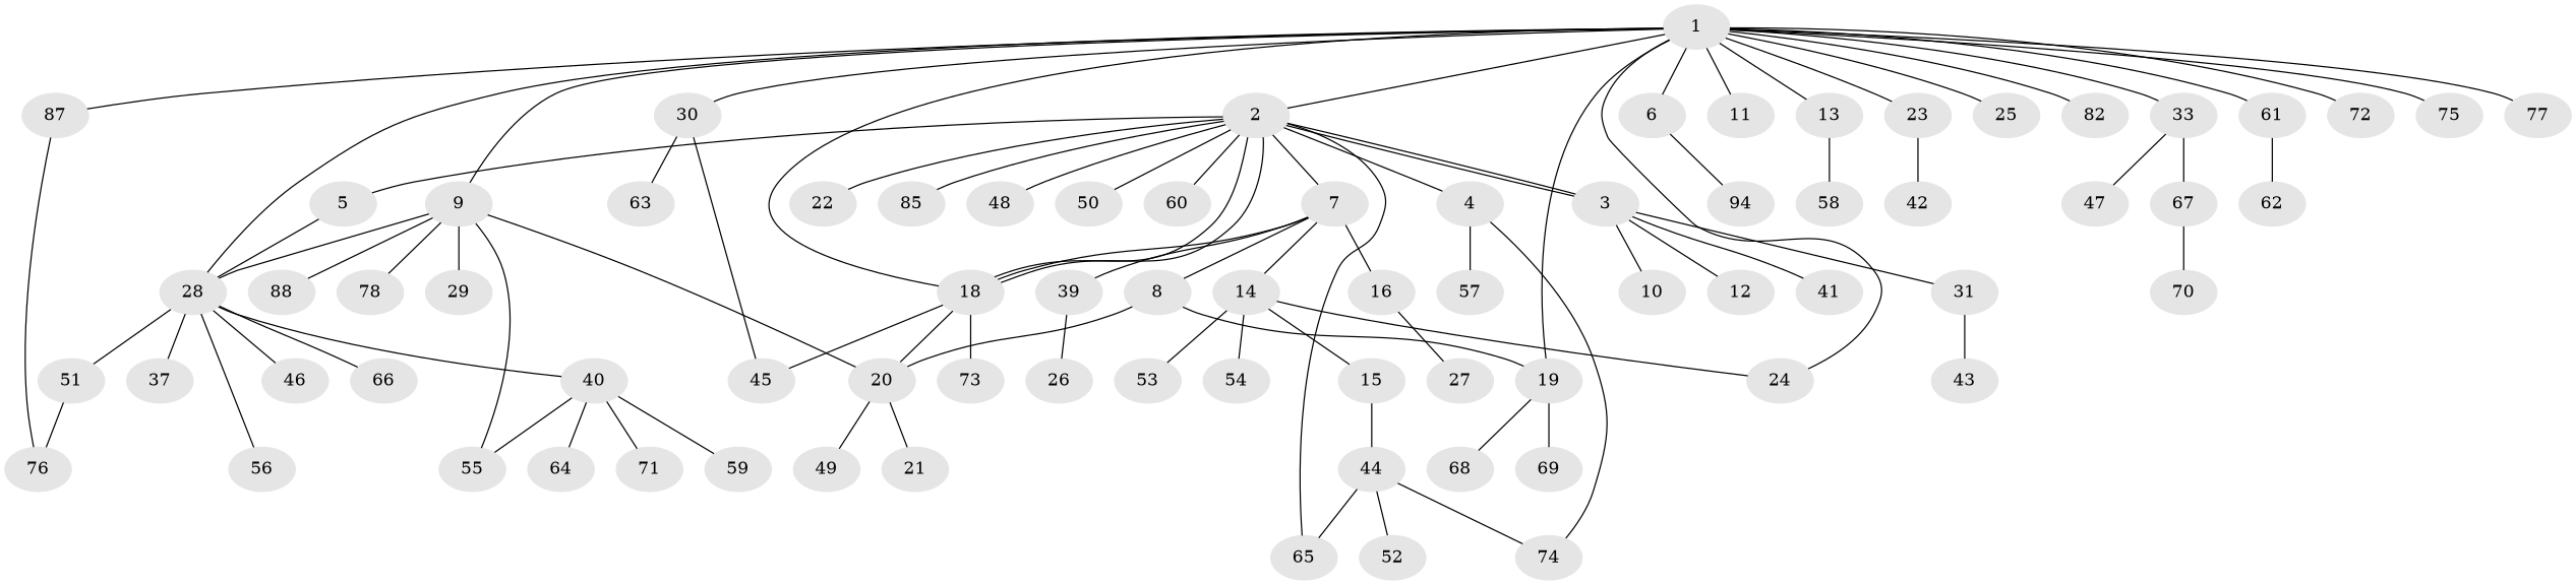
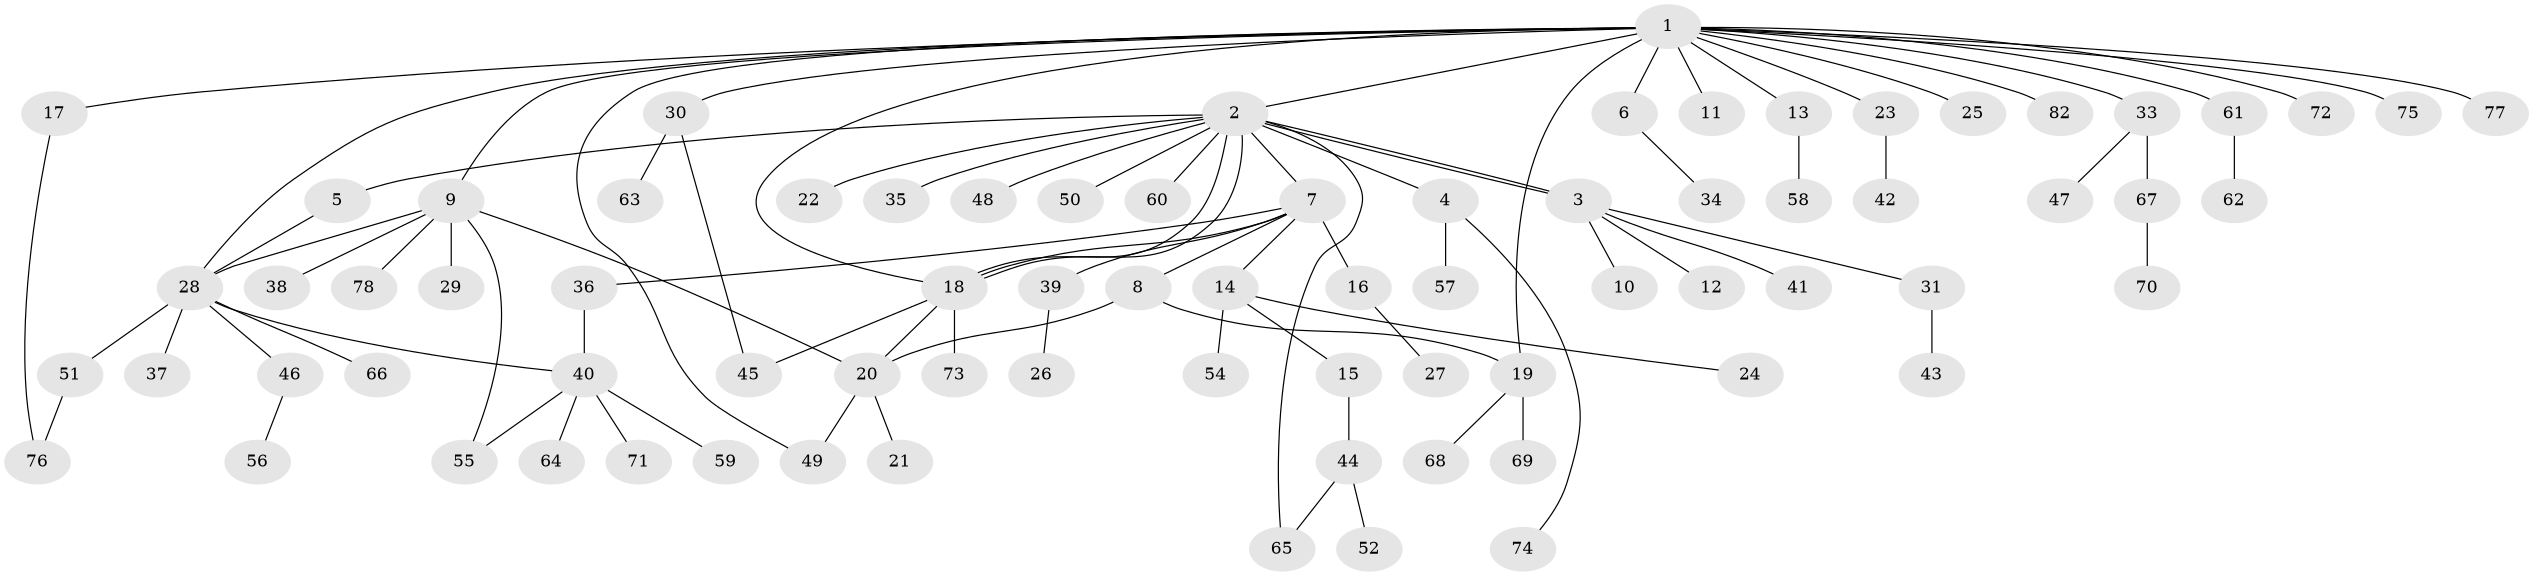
  graph {
    node [color=gray90 style=filled]
    1
    2
    6
    9
    11
    13
-   17 [label=87]
+   17
    18
    19
    23
    25
    28
    30
    n14 [label=82]
    33
    49
    61
    72
    75
    77
    3
    4
    5
    7
    22
-   35 [label=85]
+   35
    48
    50
    60
    65
-   34 [label=94]
+   34
    20
    29
-   38 [label=88]
+   38
    55
    78
    58
    76
    45
    73
    68
    69
    42
    37
    40
    46
    51
    56
    66
    63
    47
    67
    62
    10
    12
    31
    41
    57
    74
    8
    14
    16
+   36
    39
    43
    15
    24
-   53
    54
    27
    26
    21
    44
    52
    59
    64
    71
    70
    1 -- 2
    1 -- 6
    1 -- 9
    1 -- 11
    1 -- 13
    1 -- 17
    1 -- 18
    1 -- 19
    1 -- 23
    1 -- 25
    1 -- 28
    1 -- 30
    1 -- n14
    1 -- 33
-   1 -- 24
+   1 -- 49
    1 -- 61
    1 -- 72
    1 -- 75
    1 -- 77
    2 -- 18
    2 -- 18
    2 -- 3
    2 -- 3
    2 -- 4
    2 -- 5
    2 -- 7
    2 -- 22
    2 -- 35
    2 -- 48
    2 -- 50
    2 -- 60
    2 -- 65
    6 -- 34
    9 -- 28
    9 -- 20
    9 -- 29
    9 -- 38
    9 -- 55
    9 -- 78
    13 -- 58
    17 -- 76
    18 -- 20
    18 -- 45
    18 -- 73
    19 -- 68
    19 -- 69
    23 -- 42
    28 -- 37
    28 -- 40
    28 -- 46
    28 -- 51
-   28 -- 56
+   46 -- 56
    28 -- 66
    30 -- 45
    30 -- 63
    33 -- 47
    33 -- 67
    61 -- 62
    3 -- 10
    3 -- 12
    3 -- 31
    3 -- 41
    4 -- 57
    4 -- 74
    5 -- 28
    7 -- 18
    7 -- 8
    7 -- 14
    7 -- 16
+   7 -- 36
    7 -- 39
    20 -- 49
    20 -- 21
    40 -- 55
    40 -- 59
    40 -- 64
    40 -- 71
    51 -- 76
    67 -- 70
    31 -- 43
    8 -- 19
    8 -- 20
    14 -- 15
    14 -- 24
-   14 -- 53
    14 -- 54
    16 -- 27
+   36 -- 40
    39 -- 26
    15 -- 44
    44 -- 65
-   44 -- 74
    44 -- 52
  }
